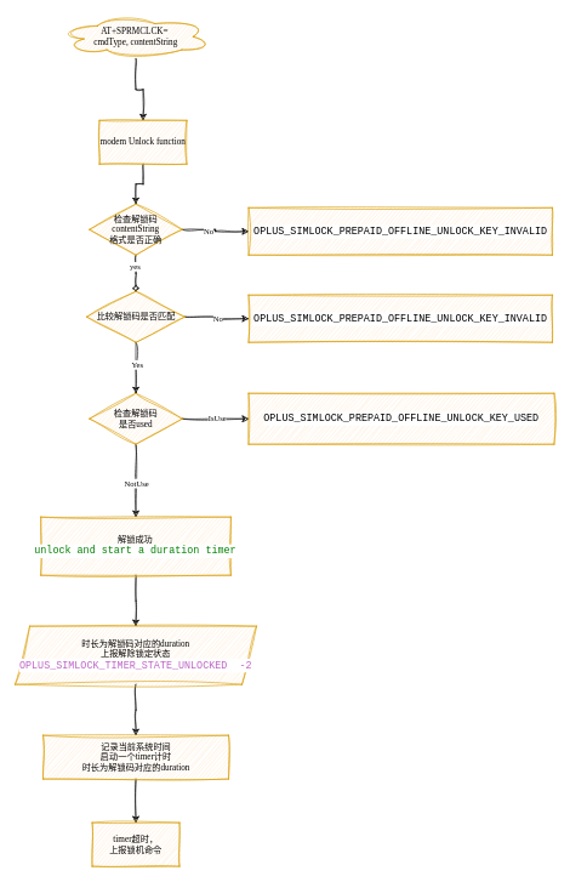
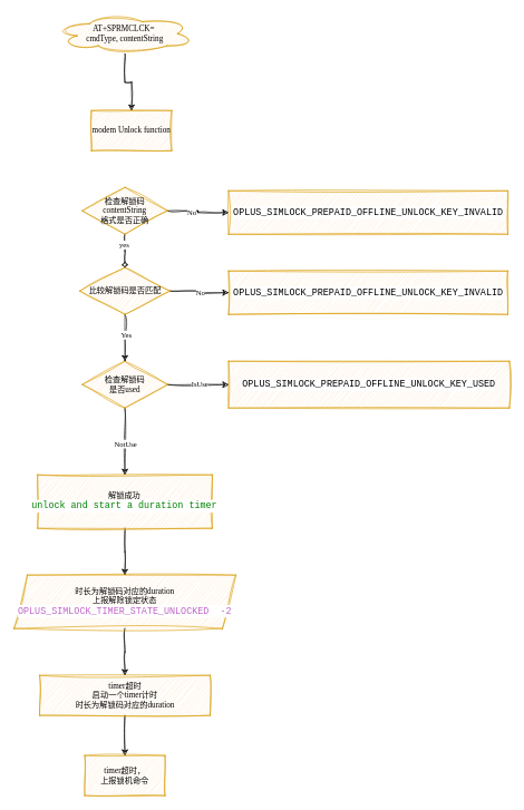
  <mxCell id="0" />
  <mxCell id="1" parent="0" />
  <mxCell id="2" value="" style="edgeStyle=orthogonalEdgeStyle;rounded=0;sketch=1;hachureGap=4;jiggle=2;curveFitting=1;orthogonalLoop=1;jettySize=auto;html=1;fontFamily=Architects Daughter;fontSource=https%3A%2F%2Ffonts.googleapis.com%2Fcss%3Ffamily%3DArchitects%2BDaughter;" edge="1" parent="1" source="3" target="5"><mxGeometry relative="1" as="geometry" /></mxCell>
  <mxCell id="3" value="AT+SPRMCLCK=&amp;nbsp;&lt;div&gt;cmdType, contentString&lt;/div&gt;" style="ellipse;shape=cloud;whiteSpace=wrap;html=1;sketch=1;hachureGap=4;jiggle=2;curveFitting=1;fontFamily=Architects Daughter;fontSource=https%3A%2F%2Ffonts.googleapis.com%2Fcss%3Ffamily%3DArchitects%2BDaughter;fillColor=#ffe6cc;strokeColor=#d79b00;" vertex="1" parent="1"><mxGeometry x="81" y="20" width="210" height="60" as="geometry" /></mxCell>
- <mxCell id="4" value="" style="edgeStyle=orthogonalEdgeStyle;rounded=0;sketch=1;hachureGap=4;jiggle=2;curveFitting=1;orthogonalLoop=1;jettySize=auto;html=1;fontFamily=Architects Daughter;fontSource=https%3A%2F%2Ffonts.googleapis.com%2Fcss%3Ffamily%3DArchitects%2BDaughter;" edge="1" parent="1" source="5" target="10"><mxGeometry relative="1" as="geometry" /></mxCell>
  <mxCell id="5" value="modem Unlock function" style="whiteSpace=wrap;html=1;fontFamily=Architects Daughter;fillColor=#ffe6cc;strokeColor=#d79b00;sketch=1;hachureGap=4;jiggle=2;curveFitting=1;fontSource=https%3A%2F%2Ffonts.googleapis.com%2Fcss%3Ffamily%3DArchitects%2BDaughter;" vertex="1" parent="1"><mxGeometry x="136" y="165" width="120" height="60" as="geometry" /></mxCell>
  <mxCell id="6" value="" style="edgeStyle=orthogonalEdgeStyle;rounded=0;sketch=1;hachureGap=4;jiggle=2;curveFitting=1;orthogonalLoop=1;jettySize=auto;html=1;fontFamily=Architects Daughter;fontSource=https%3A%2F%2Ffonts.googleapis.com%2Fcss%3Ffamily%3DArchitects%2BDaughter;" edge="1" parent="1" source="10" target="16"><mxGeometry relative="1" as="geometry" /></mxCell>
  <mxCell id="7" value="No" style="edgeLabel;html=1;align=center;verticalAlign=middle;resizable=0;points=[];sketch=1;hachureGap=4;jiggle=2;curveFitting=1;fontFamily=Architects Daughter;fontSource=https%3A%2F%2Ffonts.googleapis.com%2Fcss%3Ffamily%3DArchitects%2BDaughter;" vertex="1" connectable="0" parent="6"><mxGeometry x="-0.23" y="-1" relative="1" as="geometry"><mxPoint as="offset" /></mxGeometry></mxCell>
  <mxCell id="8" value="" style="edgeStyle=orthogonalEdgeStyle;rounded=0;sketch=1;hachureGap=4;jiggle=2;curveFitting=1;orthogonalLoop=1;jettySize=auto;html=1;fontFamily=Architects Daughter;fontSource=https%3A%2F%2Ffonts.googleapis.com%2Fcss%3Ffamily%3DArchitects%2BDaughter;endArrow=diamond;" edge="1" parent="1" source="10" target="24"><mxGeometry relative="1" as="geometry" /></mxCell>
  <mxCell id="9" value="yes" style="edgeLabel;html=1;align=center;verticalAlign=middle;resizable=0;points=[];sketch=1;hachureGap=4;jiggle=2;curveFitting=1;fontFamily=Architects Daughter;fontSource=https%3A%2F%2Ffonts.googleapis.com%2Fcss%3Ffamily%3DArchitects%2BDaughter;" vertex="1" connectable="0" parent="8"><mxGeometry x="-0.36" y="-2" relative="1" as="geometry"><mxPoint as="offset" /></mxGeometry></mxCell>
  <mxCell id="10" value="&lt;div&gt;检查解锁码&lt;/div&gt;&lt;div&gt;contentString&lt;br&gt;&lt;/div&gt;格式是否正确" style="rhombus;whiteSpace=wrap;html=1;sketch=1;hachureGap=4;jiggle=2;curveFitting=1;fontFamily=Architects Daughter;fontSource=https%3A%2F%2Ffonts.googleapis.com%2Fcss%3Ffamily%3DArchitects%2BDaughter;fillColor=#ffe6cc;strokeColor=#d79b00;" vertex="1" parent="1"><mxGeometry x="122.25" y="280" width="127.5" height="70" as="geometry" /></mxCell>
  <mxCell id="11" value="" style="edgeStyle=orthogonalEdgeStyle;rounded=0;sketch=1;hachureGap=4;jiggle=2;curveFitting=1;orthogonalLoop=1;jettySize=auto;html=1;fontFamily=Architects Daughter;fontSource=https%3A%2F%2Ffonts.googleapis.com%2Fcss%3Ffamily%3DArchitects%2BDaughter;" edge="1" parent="1" source="15" target="17"><mxGeometry relative="1" as="geometry" /></mxCell>
  <mxCell id="12" value="IsUse" style="edgeLabel;html=1;align=center;verticalAlign=middle;resizable=0;points=[];sketch=1;hachureGap=4;jiggle=2;curveFitting=1;fontFamily=Architects Daughter;fontSource=https%3A%2F%2Ffonts.googleapis.com%2Fcss%3Ffamily%3DArchitects%2BDaughter;" vertex="1" connectable="0" parent="11"><mxGeometry x="0.057" y="2" relative="1" as="geometry"><mxPoint as="offset" /></mxGeometry></mxCell>
  <mxCell id="13" value="" style="edgeStyle=orthogonalEdgeStyle;rounded=0;sketch=1;hachureGap=4;jiggle=2;curveFitting=1;orthogonalLoop=1;jettySize=auto;html=1;fontFamily=Architects Daughter;fontSource=https%3A%2F%2Ffonts.googleapis.com%2Fcss%3Ffamily%3DArchitects%2BDaughter;" edge="1" parent="1" source="15" target="19"><mxGeometry relative="1" as="geometry" /></mxCell>
  <mxCell id="14" value="NotUse" style="edgeLabel;html=1;align=center;verticalAlign=middle;resizable=0;points=[];sketch=1;hachureGap=4;jiggle=2;curveFitting=1;fontFamily=Architects Daughter;fontSource=https%3A%2F%2Ffonts.googleapis.com%2Fcss%3Ffamily%3DArchitects%2BDaughter;" vertex="1" connectable="0" parent="13"><mxGeometry x="0.061" relative="1" as="geometry"><mxPoint as="offset" /></mxGeometry></mxCell>
  <mxCell id="15" value="检查解锁码&lt;div&gt;是否used&lt;/div&gt;" style="rhombus;whiteSpace=wrap;html=1;sketch=1;hachureGap=4;jiggle=2;curveFitting=1;fontFamily=Architects Daughter;fontSource=https%3A%2F%2Ffonts.googleapis.com%2Fcss%3Ffamily%3DArchitects%2BDaughter;fillColor=#ffe6cc;strokeColor=#d79b00;" vertex="1" parent="1"><mxGeometry x="122.25" y="540" width="127.5" height="70" as="geometry" /></mxCell>
  <mxCell id="16" value="&lt;div style=&quot;background-color: rgb(255, 255, 255); font-family: Consolas, &amp;quot;Courier New&amp;quot;, monospace; font-size: 14px; line-height: 19px; white-space: pre;&quot;&gt;OPLUS_SIMLOCK_PREPAID_OFFLINE_UNLOCK_KEY_INVALID&lt;/div&gt;" style="whiteSpace=wrap;html=1;fontFamily=Architects Daughter;fillColor=#ffe6cc;strokeColor=#d79b00;sketch=1;hachureGap=4;jiggle=2;curveFitting=1;fontSource=https%3A%2F%2Ffonts.googleapis.com%2Fcss%3Ffamily%3DArchitects%2BDaughter;" vertex="1" parent="1"><mxGeometry x="341" y="285" width="417.5" height="65" as="geometry" /></mxCell>
  <mxCell id="17" value="&lt;div style=&quot;background-color: rgb(255, 255, 255); font-family: Consolas, &amp;quot;Courier New&amp;quot;, monospace; font-size: 14px; line-height: 19px; white-space: pre;&quot;&gt;OPLUS_SIMLOCK_PREPAID_OFFLINE_UNLOCK_KEY_USED&lt;/div&gt;" style="whiteSpace=wrap;html=1;fontFamily=Architects Daughter;fillColor=#ffe6cc;strokeColor=#d79b00;sketch=1;hachureGap=4;jiggle=2;curveFitting=1;fontSource=https%3A%2F%2Ffonts.googleapis.com%2Fcss%3Ffamily%3DArchitects%2BDaughter;" vertex="1" parent="1"><mxGeometry x="341" y="540" width="420" height="70" as="geometry" /></mxCell>
  <mxCell id="18" value="" style="edgeStyle=orthogonalEdgeStyle;rounded=0;sketch=1;hachureGap=4;jiggle=2;curveFitting=1;orthogonalLoop=1;jettySize=auto;html=1;fontFamily=Architects Daughter;fontSource=https%3A%2F%2Ffonts.googleapis.com%2Fcss%3Ffamily%3DArchitects%2BDaughter;" edge="1" parent="1" source="19" target="27"><mxGeometry relative="1" as="geometry" /></mxCell>
  <mxCell id="19" value="解锁成功&lt;div&gt;&lt;div style=&quot;background-color: rgb(255, 255, 255); font-family: Consolas, &amp;quot;Courier New&amp;quot;, monospace; font-size: 14px; line-height: 19px; white-space: pre;&quot;&gt;&lt;span style=&quot;color: #008000;&quot;&gt;unlock and start a duration timer&lt;/span&gt;&lt;/div&gt;&lt;/div&gt;" style="whiteSpace=wrap;html=1;fontFamily=Architects Daughter;fillColor=#ffe6cc;strokeColor=#d79b00;sketch=1;hachureGap=4;jiggle=2;curveFitting=1;fontSource=https%3A%2F%2Ffonts.googleapis.com%2Fcss%3Ffamily%3DArchitects%2BDaughter;" vertex="1" parent="1"><mxGeometry x="55.38" y="710" width="261.25" height="80" as="geometry" /></mxCell>
  <mxCell id="20" value="" style="edgeStyle=orthogonalEdgeStyle;rounded=0;sketch=1;hachureGap=4;jiggle=2;curveFitting=1;orthogonalLoop=1;jettySize=auto;html=1;fontFamily=Architects Daughter;fontSource=https%3A%2F%2Ffonts.googleapis.com%2Fcss%3Ffamily%3DArchitects%2BDaughter;" edge="1" parent="1" source="24" target="15"><mxGeometry relative="1" as="geometry" /></mxCell>
  <mxCell id="21" value="Yes" style="edgeLabel;html=1;align=center;verticalAlign=middle;resizable=0;points=[];sketch=1;hachureGap=4;jiggle=2;curveFitting=1;fontFamily=Architects Daughter;fontSource=https%3A%2F%2Ffonts.googleapis.com%2Fcss%3Ffamily%3DArchitects%2BDaughter;" vertex="1" connectable="0" parent="20"><mxGeometry x="-0.145" y="1" relative="1" as="geometry"><mxPoint as="offset" /></mxGeometry></mxCell>
  <mxCell id="22" value="" style="edgeStyle=orthogonalEdgeStyle;rounded=0;sketch=1;hachureGap=4;jiggle=2;curveFitting=1;orthogonalLoop=1;jettySize=auto;html=1;fontFamily=Architects Daughter;fontSource=https%3A%2F%2Ffonts.googleapis.com%2Fcss%3Ffamily%3DArchitects%2BDaughter;entryX=0;entryY=0.5;entryDx=0;entryDy=0;" edge="1" parent="1" source="24" target="25"><mxGeometry relative="1" as="geometry"><mxPoint x="341" y="435" as="targetPoint" /></mxGeometry></mxCell>
  <mxCell id="23" value="No" style="edgeLabel;html=1;align=center;verticalAlign=middle;resizable=0;points=[];sketch=1;hachureGap=4;jiggle=2;curveFitting=1;fontFamily=Architects Daughter;fontSource=https%3A%2F%2Ffonts.googleapis.com%2Fcss%3Ffamily%3DArchitects%2BDaughter;" vertex="1" connectable="0" parent="22"><mxGeometry x="0.04" relative="1" as="geometry"><mxPoint as="offset" /></mxGeometry></mxCell>
  <mxCell id="24" value="比较解锁码是否匹配" style="rhombus;whiteSpace=wrap;html=1;fontFamily=Architects Daughter;fillColor=#ffe6cc;strokeColor=#d79b00;sketch=1;hachureGap=4;jiggle=2;curveFitting=1;fontSource=https%3A%2F%2Ffonts.googleapis.com%2Fcss%3Ffamily%3DArchitects%2BDaughter;" vertex="1" parent="1"><mxGeometry x="118.5" y="400" width="135" height="70" as="geometry" /></mxCell>
  <mxCell id="25" value="&lt;div style=&quot;background-color: rgb(255, 255, 255); font-family: Consolas, &amp;quot;Courier New&amp;quot;, monospace; font-size: 14px; line-height: 19px; white-space: pre;&quot;&gt;OPLUS_SIMLOCK_PREPAID_OFFLINE_UNLOCK_KEY_INVALID&lt;/div&gt;" style="whiteSpace=wrap;html=1;fontFamily=Architects Daughter;fillColor=#ffe6cc;strokeColor=#d79b00;sketch=1;hachureGap=4;jiggle=2;curveFitting=1;fontSource=https%3A%2F%2Ffonts.googleapis.com%2Fcss%3Ffamily%3DArchitects%2BDaughter;" vertex="1" parent="1"><mxGeometry x="341" y="405" width="417.5" height="65" as="geometry" /></mxCell>
  <mxCell id="26" value="" style="edgeStyle=orthogonalEdgeStyle;rounded=0;sketch=1;hachureGap=4;jiggle=2;curveFitting=1;orthogonalLoop=1;jettySize=auto;html=1;fontFamily=Architects Daughter;fontSource=https%3A%2F%2Ffonts.googleapis.com%2Fcss%3Ffamily%3DArchitects%2BDaughter;" edge="1" parent="1" source="27" target="29"><mxGeometry relative="1" as="geometry" /></mxCell>
  <mxCell id="27" value="&lt;div&gt;&lt;div&gt;时长为解锁码对应的duration&lt;/div&gt;&lt;/div&gt;上报解除锁定状态&lt;div&gt;&lt;div style=&quot;background-color: rgb(255, 255, 255); font-family: Consolas, &amp;quot;Courier New&amp;quot;, monospace; font-size: 14px; line-height: 19px; white-space: pre;&quot;&gt;&lt;span style=&quot;color: #bd63c5;&quot;&gt;OPLUS_SIMLOCK_TIMER_STATE_UNLOCKED  -2&lt;/span&gt;&lt;/div&gt;&lt;/div&gt;" style="shape=parallelogram;perimeter=parallelogramPerimeter;whiteSpace=wrap;html=1;fixedSize=1;fontFamily=Architects Daughter;fillColor=#ffe6cc;strokeColor=#d79b00;sketch=1;hachureGap=4;jiggle=2;curveFitting=1;fontSource=https%3A%2F%2Ffonts.googleapis.com%2Fcss%3Ffamily%3DArchitects%2BDaughter;" vertex="1" parent="1"><mxGeometry x="20.08" y="860" width="331.86" height="80" as="geometry" /></mxCell>
  <mxCell id="28" value="" style="edgeStyle=orthogonalEdgeStyle;rounded=0;sketch=1;hachureGap=4;jiggle=2;curveFitting=1;orthogonalLoop=1;jettySize=auto;html=1;fontFamily=Architects Daughter;fontSource=https%3A%2F%2Ffonts.googleapis.com%2Fcss%3Ffamily%3DArchitects%2BDaughter;" edge="1" parent="1" source="29" target="30"><mxGeometry relative="1" as="geometry" /></mxCell>
- <mxCell id="29" value="&lt;div&gt;记录当前系统时间&lt;/div&gt;启动一个timer计时&lt;div&gt;时长为解锁码对应的duration&lt;/div&gt;" style="whiteSpace=wrap;html=1;fontFamily=Architects Daughter;fillColor=#ffe6cc;strokeColor=#d79b00;sketch=1;hachureGap=4;jiggle=2;curveFitting=1;fontSource=https%3A%2F%2Ffonts.googleapis.com%2Fcss%3Ffamily%3DArchitects%2BDaughter;" vertex="1" parent="1"><mxGeometry x="58.52" y="1010" width="254.99" height="60" as="geometry" /></mxCell>
+ <mxCell id="29" value="&lt;div&gt;timer超时&lt;/div&gt;启动一个timer计时&lt;div&gt;时长为解锁码对应的duration&lt;/div&gt;" style="whiteSpace=wrap;html=1;fontFamily=Architects Daughter;fillColor=#ffe6cc;strokeColor=#d79b00;sketch=1;hachureGap=4;jiggle=2;curveFitting=1;fontSource=https%3A%2F%2Ffonts.googleapis.com%2Fcss%3Ffamily%3DArchitects%2BDaughter;" vertex="1" parent="1"><mxGeometry x="58.52" y="1010" width="254.99" height="60" as="geometry" /></mxCell>
  <mxCell id="30" value="timer超时，&lt;div&gt;上报锁机命令&lt;/div&gt;" style="whiteSpace=wrap;html=1;fontFamily=Architects Daughter;fillColor=#ffe6cc;strokeColor=#d79b00;sketch=1;hachureGap=4;jiggle=2;curveFitting=1;fontSource=https%3A%2F%2Ffonts.googleapis.com%2Fcss%3Ffamily%3DArchitects%2BDaughter;" vertex="1" parent="1"><mxGeometry x="126.015" y="1130" width="120" height="60" as="geometry" /></mxCell>
